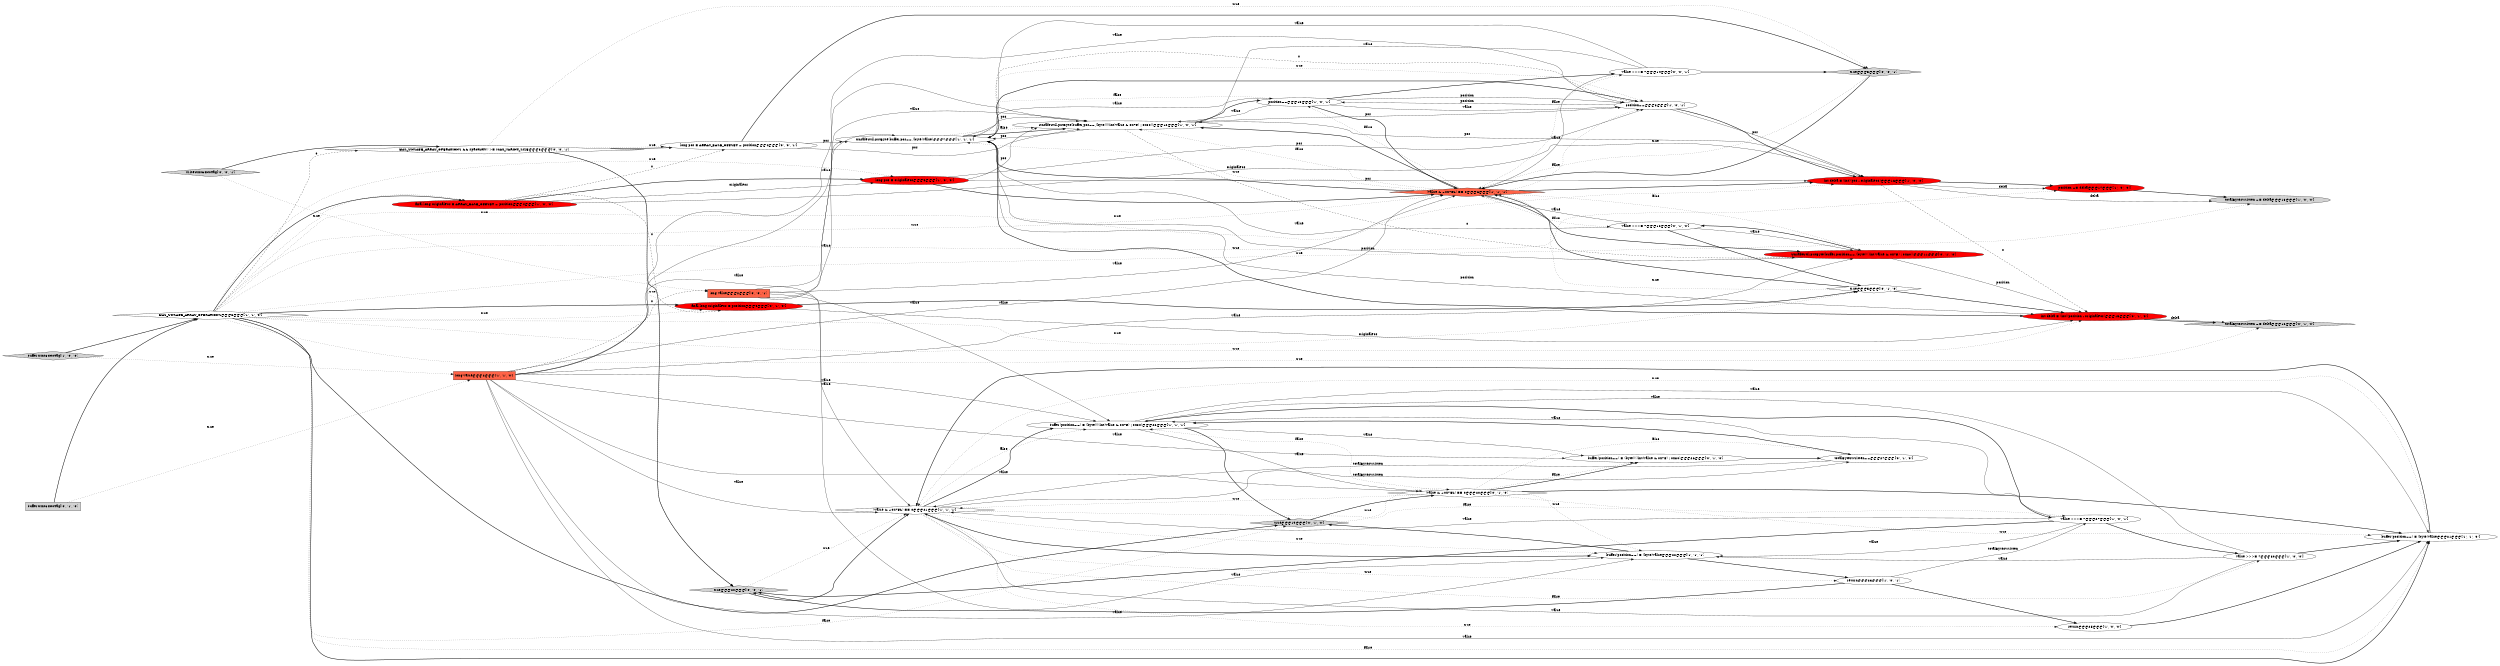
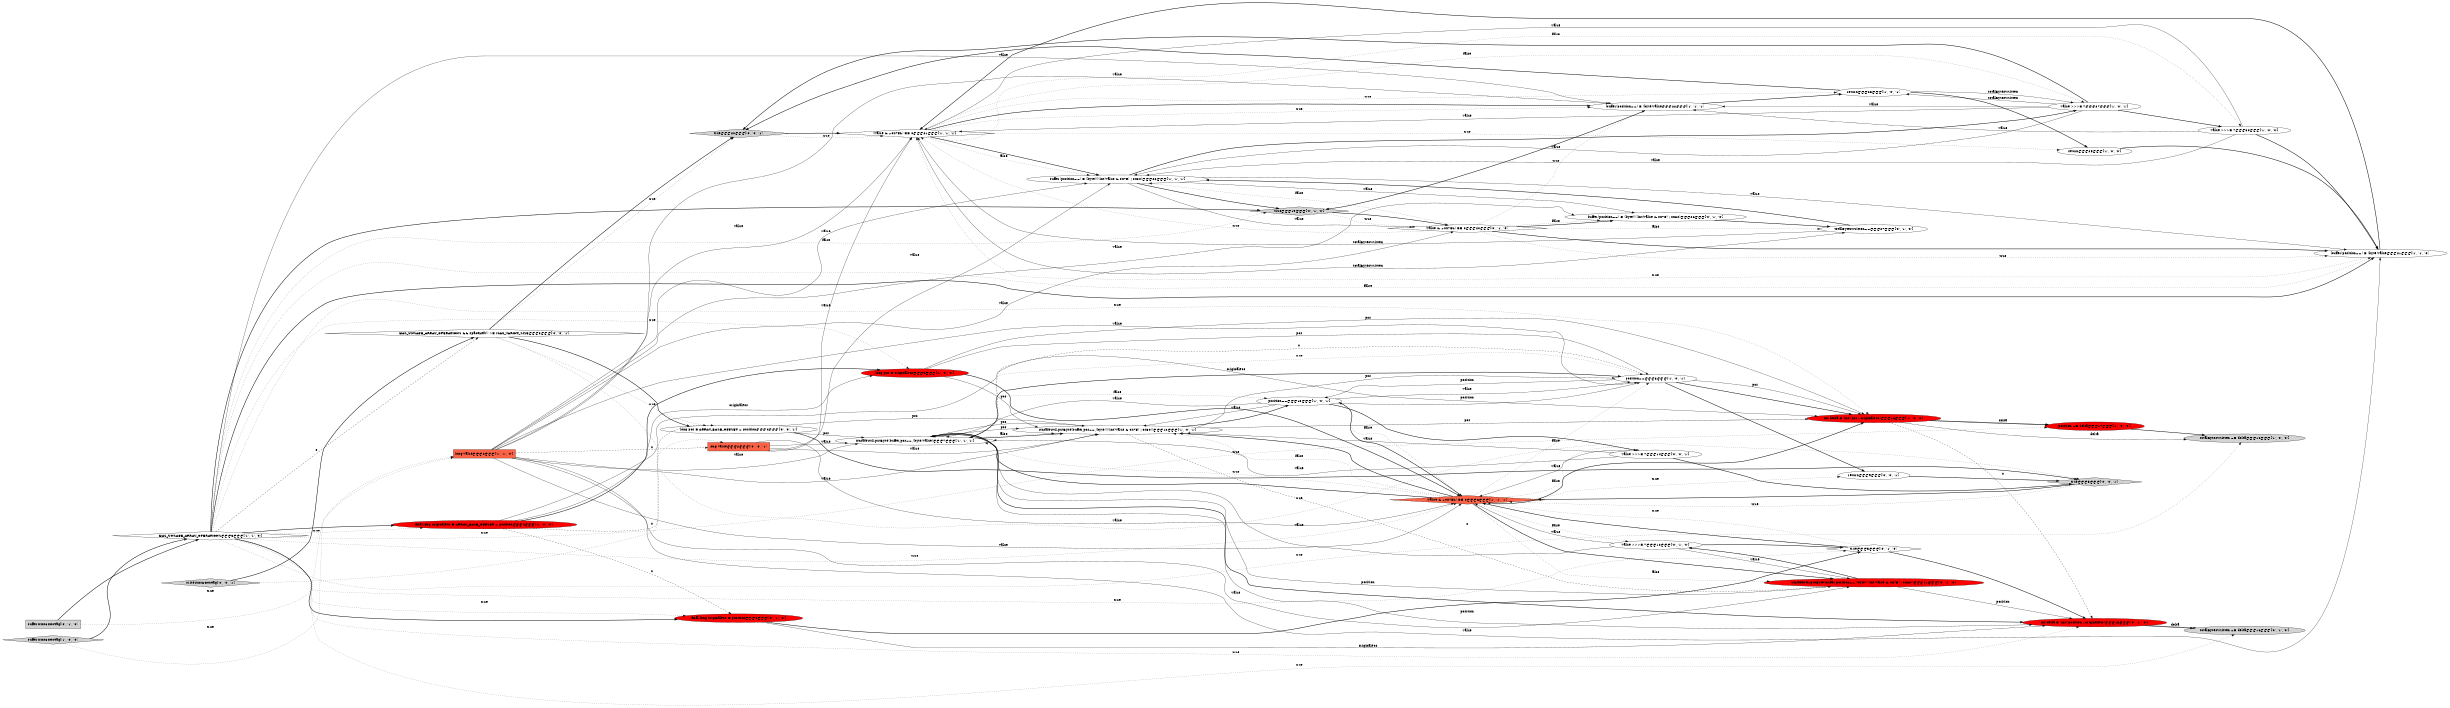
  digraph {
    rankdir=LR
    node [fillcolor=white shape=ellipse style=filled]
    edge [style=solid]
    n1 [fillcolor=red label="int delta = (int)(pos - originalPos)@@@16@@@['1', '0', '0']"]
    n2 [fillcolor=red label="int delta = (int)(position - originalPos)@@@15@@@['0', '1', '0']"]
    n3 [fillcolor=red label="position += delta@@@17@@@['1', '0', '0']"]
    n4 [fillcolor=lightgray label="totalBytesWritten += delta@@@18@@@['1', '0', '0']"]
-   n5 [fillcolor=lightgray label="totalBytesWritten += delta@@@16@@@['0', '1', '0']" shape=diamond]
+   n5 [fillcolor=lightgray label="totalBytesWritten += delta@@@16@@@['0', '1', '0']"]
    n6 [fillcolor=lightgray label="writeUInt64NoTag['0', '0', '1']" shape=diamond]
    n7 [fillcolor=tomato label="long value@@@2@@@['0', '0', '1']" shape=box]
    n8 [label="HAS_UNSAFE_ARRAY_OPERATIONS && spaceLeft() >= MAX_VARINT_SIZE@@@3@@@['0', '0', '1']" shape=diamond]
    n9 [label="buffer(position++( = (byte)(((int)value & 0x7F) | 0x80)@@@26@@@['1', '1', '1']"]
    n10 [label="(value & ~0x7FL) == 0@@@21@@@['1', '1', '1']" shape=diamond]
    n11 [fillcolor=tomato label="(value & ~0x7FL) == 0@@@6@@@['1', '1', '1']" shape=diamond]
    n12 [label="UnsafeUtil.putByte(buffer,pos++,(byte)value)@@@7@@@['1', '1', '1']"]
    n13 [label="UnsafeUtil.putByte(buffer,pos++,(byte)(((int)value & 0x7F) | 0x80))@@@12@@@['1', '0', '1']"]
    n14 [label="buffer(position++( = (byte)value@@@22@@@['1', '1', '1']"]
    n15 [fillcolor=lightgray label="true@@@20@@@['0', '0', '1']" shape=diamond]
    n16 [label="long pos = ARRAY_BASE_OFFSET + position@@@4@@@['0', '0', '1']"]
    n17 [fillcolor=lightgray label="true@@@5@@@['0', '0', '1']" shape=diamond]
    n18 [label="buffer(position++( = (byte)(((int)value & 0x7F) | 0x80)@@@26@@@['0', '1', '0']"]
    n19 [label="totalBytesWritten++@@@27@@@['0', '1', '0']"]
    n20 [fillcolor=lightgray label="true@@@19@@@['0', '1', '0']" shape=diamond]
    n21 [label="(value & ~0x7FL) == 0@@@20@@@['0', '1', '0']" shape=diamond]
    n22 [label="buffer(position++( = (byte)value@@@21@@@['1', '1', '0']"]
    n23 [label="value >>>= 7@@@27@@@['1', '0', '1']"]
    n24 [label="value >>>= 7@@@30@@@['1', '0', '0']"]
    n25 [label="return@@@23@@@['1', '0', '1']"]
    n26 [label="return@@@25@@@['1', '0', '0']"]
    n27 [label="value >>>= 7@@@12@@@['0', '1', '0']"]
    n28 [label="position++@@@8@@@['1', '0', '1']"]
+   n29 [label="return@@@9@@@['0', '0', '1']"]
    n30 [fillcolor=red label="UnsafeUtil.putByte(buffer,position++,(byte)(((int)value & 0x7F) | 0x80))@@@11@@@['0', '1', '0']"]
    n31 [label="value >>>= 7@@@14@@@['0', '0', '1']"]
    n32 [label="position++@@@13@@@['1', '0', '1']"]
    n33 [label="true@@@5@@@['0', '1', '0']" shape=diamond]
    n34 [fillcolor=red label="final long originalPos = ARRAY_BASE_OFFSET + position@@@4@@@['1', '0', '0']"]
    n35 [fillcolor=red label="long pos = originalPos@@@5@@@['1', '0', '0']"]
    n36 [fillcolor=red label="final long originalPos = position@@@4@@@['0', '1', '0']"]
    n37 [fillcolor=tomato label="long value@@@2@@@['1', '1', '0']" shape=box]
    n38 [fillcolor=lightgray label="bufferUInt64NoTag['1', '0', '0']" shape=diamond]
    n39 [label="HAS_UNSAFE_ARRAY_OPERATIONS@@@3@@@['1', '1', '0']" shape=diamond]
    n40 [fillcolor=lightgray label="bufferUInt64NoTag['0', '1', '0']" shape=box]
    n1 -> n2 [label=0 style=dashed]
    n1 -> n3 [style=bold]
    n1 -> n3 [label=delta]
    n1 -> n4 [label=delta]
    n2 -> n5 [label=delta]
    n2 -> n5 [style=bold]
    n3 -> n4 [style=bold]
    n6 -> n7 [label=true style=dotted]
    n6 -> n8 [style=bold]
    n7 -> n9 [label=value]
    n7 -> n10 [label=value]
    n7 -> n11 [label=value]
    n7 -> n12 [label=value]
    n7 -> n13 [label=value]
-   n7 -> n14 [label=value]
+   n39 -> n14 [label=value]
    n8 -> n15 [label=true style=dotted]
    n8 -> n15 [style=bold]
    n8 -> n16 [label=true style=dotted]
    n8 -> n16 [style=bold]
    n8 -> n17 [label=true style=dotted]
    n9 -> n18 [label=value]
    n9 -> n20 [style=bold]
    n9 -> n21 [label=value]
    n9 -> n22 [label=value]
    n9 -> n23 [style=bold]
    n10 -> n9 [style=bold]
    n10 -> n9 [label=false style=dotted]
    n10 -> n14 [label=true style=dotted]
    n10 -> n14 [style=bold]
    n10 -> n19 [label=totalBytesWritten]
    n10 -> n23 [label=false style=dotted]
    n10 -> n24 [label=false style=dotted]
    n10 -> n25 [label=true style=dotted]
    n10 -> n26 [label=true style=dotted]
    n11 -> n1 [style=bold]
    n11 -> n12 [style=bold]
    n11 -> n12 [label=true style=dotted]
    n11 -> n13 [style=bold]
    n11 -> n13 [label=false style=dotted]
    n11 -> n27 [label=false style=dotted]
    n11 -> n28 [label=false style=dotted]
+   n11 -> n29 [label=true style=dotted]
    n11 -> n30 [style=bold]
    n11 -> n30 [label=false style=dotted]
    n11 -> n31 [label=false style=dotted]
    n11 -> n32 [label=false style=dotted]
    n12 -> n2 [label=position]
    n12 -> n2 [style=bold]
    n12 -> n13 [label=pos]
    n12 -> n13 [label=false style=dotted]
    n12 -> n13 [style=bold]
    n12 -> n28 [label=true style=dotted]
    n12 -> n28 [style=bold]
    n12 -> n32 [label=false style=dotted]
    n13 -> n1 [label=pos]
    n13 -> n12 [label=pos]
    n13 -> n28 [label=pos]
    n13 -> n30 [label=0 style=dashed]
    n13 -> n32 [style=bold]
    n14 -> n20 [style=bold]
    n14 -> n25 [style=bold]
    n15 -> n10 [style=bold]
    n15 -> n10 [label=true style=dotted]
    n16 -> n12 [label=pos]
    n16 -> n13 [label=pos]
    n16 -> n17 [style=bold]
    n17 -> n11 [style=bold]
    n17 -> n11 [label=true style=dotted]
    n18 -> n19 [style=bold]
    n19 -> n9 [style=bold]
    n19 -> n10 [label=totalBytesWritten]
    n20 -> n21 [style=bold]
    n20 -> n21 [label=true style=dotted]
    n21 -> n9 [label=false style=dotted]
    n21 -> n10 [label=true style=dotted]
    n21 -> n14 [label=true style=dotted]
    n21 -> n18 [style=bold]
    n21 -> n18 [label=false style=dotted]
    n21 -> n19 [label=false style=dotted]
    n21 -> n22 [style=bold]
    n21 -> n22 [label=true style=dotted]
    n22 -> n10 [style=bold]
    n22 -> n10 [label=true style=dotted]
    n23 -> n9 [label=value]
    n23 -> n10 [label=value]
    n23 -> n14 [label=value]
    n23 -> n15 [style=bold]
    n23 -> n24 [style=bold]
+   n23 -> n25 [label=totalBytesWritten]
    n24 -> n9 [label=value]
    n24 -> n10 [label=value]
    n24 -> n14 [label=value]
    n24 -> n22 [style=bold]
    n25 -> n15 [style=bold]
    n25 -> n23 [label=totalBytesWritten]
    n25 -> n26 [style=bold]
    n26 -> n22 [style=bold]
    n27 -> n11 [label=value]
    n27 -> n12 [label=value]
    n27 -> n30 [label=value]
    n27 -> n33 [style=bold]
    n28 -> n1 [label=pos]
    n28 -> n1 [style=bold]
    n28 -> n12 [label=0 style=dashed]
+   n28 -> n29 [style=bold]
    n28 -> n32 [label=position]
+   n29 -> n17 [style=bold]
    n30 -> n2 [label=position]
    n30 -> n12 [label=position]
    n30 -> n27 [style=bold]
    n31 -> n11 [label=value]
    n31 -> n12 [label=value]
    n31 -> n13 [label=value]
    n31 -> n17 [style=bold]
    n32 -> n11 [style=bold]
    n32 -> n12 [label=value]
    n32 -> n13 [label=value]
    n32 -> n28 [label=position]
    n32 -> n28 [label=value]
    n32 -> n31 [style=bold]
    n33 -> n2 [style=bold]
    n33 -> n11 [style=bold]
    n33 -> n11 [label=true style=dotted]
    n34 -> n1 [label=originalPos]
    n34 -> n16 [label=0 style=dashed]
    n34 -> n35 [style=bold]
    n34 -> n35 [label=originalPos]
    n34 -> n36 [label=0 style=dashed]
    n35 -> n1 [label=pos]
    n35 -> n11 [style=bold]
    n35 -> n13 [label=pos]
    n35 -> n28 [label=pos]
    n36 -> n2 [label=originalPos]
    n36 -> n33 [style=bold]
    n37 -> n7 [label=0 style=dashed]
    n37 -> n9 [label=value]
    n37 -> n10 [label=value]
    n37 -> n11 [label=value]
    n37 -> n12 [label=value]
    n37 -> n13 [label=value]
    n37 -> n14 [label=value]
    n37 -> n18 [label=value]
    n37 -> n21 [label=value]
    n37 -> n22 [label=value]
    n37 -> n28 [label=value]
    n37 -> n30 [label=value]
    n38 -> n37 [label=true style=dotted]
    n38 -> n39 [style=bold]
    n39 -> n1 [label=true style=dotted]
    n39 -> n2 [label=true style=dotted]
    n39 -> n3 [label=true style=dotted]
    n39 -> n4 [label=true style=dotted]
    n39 -> n5 [label=true style=dotted]
    n39 -> n8 [label=0 style=dashed]
    n39 -> n11 [label=true style=dotted]
    n39 -> n20 [label=false style=dotted]
    n39 -> n20 [style=bold]
    n39 -> n22 [label=false style=dotted]
    n39 -> n22 [style=bold]
    n39 -> n33 [label=true style=dotted]
    n39 -> n34 [style=bold]
    n39 -> n34 [label=true style=dotted]
    n39 -> n35 [label=true style=dotted]
    n39 -> n36 [style=bold]
    n39 -> n36 [label=true style=dotted]
    n40 -> n37 [label=true style=dotted]
    n40 -> n39 [style=bold]
  }
